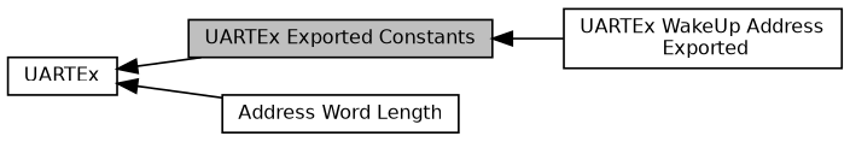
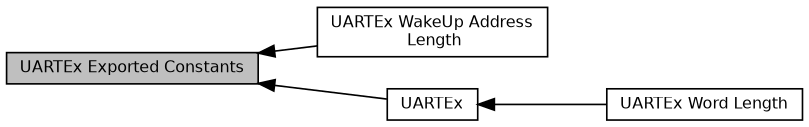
  digraph {
    rankdir=LR
    node [color=black fillcolor=white fontname=Helvetica fontsize=10 shape=record style=filled]
    edge [dir=back fontname=Helvetica fontsize=10 labelfontname=Helvetica labelfontsize=10 shape=plaintext style=solid]
    n1 [fillcolor=grey75 fontcolor=black height=0.2 label="UARTEx Exported Constants" width=0.4]
-   n2 [height=0.2 label="UARTEx WakeUp Address\l Exported" width=0.4]
-   n3 [height=0.2 label="Address Word Length" width=0.4]
+   n2 [height=0.2 label="UARTEx WakeUp Address\l Length" width=0.4]
+   n3 [height=0.2 label="UARTEx Word Length" width=0.4]
    n4 [height=0.2 label=UARTEx width=0.4]
    n1 -> n2
-   n4 -> n1
+   n1 -> n4
    n4 -> n3
  }
